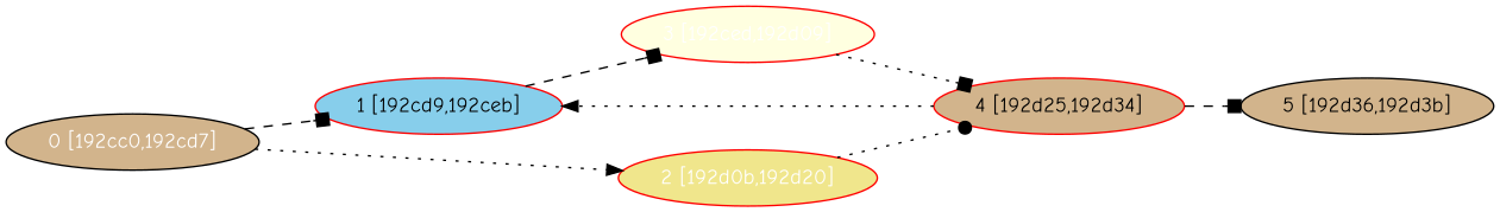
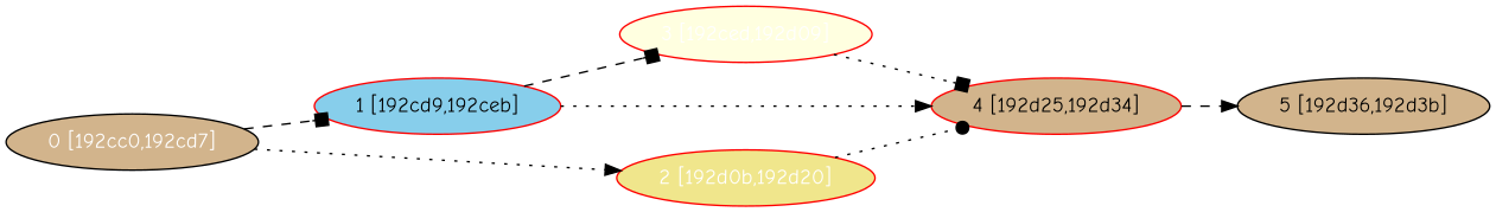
  digraph {
    fontname="Comic Neue"
    rankdir=LR
    node [color=red fillcolor=tan fontcolor="#ffffff" fontname="Comic Neue" shape=oval style=filled]
    edge [arrowhead=box fontname="Comic Neue" style=dotted]
    n1 [color=black label="0 [192cc0,192cd7]"]
    n2 [fillcolor=skyblue fontcolor="#000000" label="1 [192cd9,192ceb]"]
    n3 [fillcolor=khaki label="2 [192d0b,192d20]"]
    n4 [fillcolor=lightyellow label="3 [192ced,192d09]"]
    n5 [fontcolor="#000000" label="4 [192d25,192d34]"]
    n6 [color=black fontcolor="#000000" label="5 [192d36,192d3b]"]
    n1 -> n2 [style=dashed]
    n1 -> n3 [arrowhead=normal]
    n2 -> n4 [style=dashed]
-   n5 -> n2 [arrowhead=normal]
+   n2 -> n5 [arrowhead=normal]
    n3 -> n5 [arrowhead=dot]
    n4 -> n5
-   n5 -> n6 [style=dashed]
+   n5 -> n6 [arrowhead=normal style=dashed]
  }
